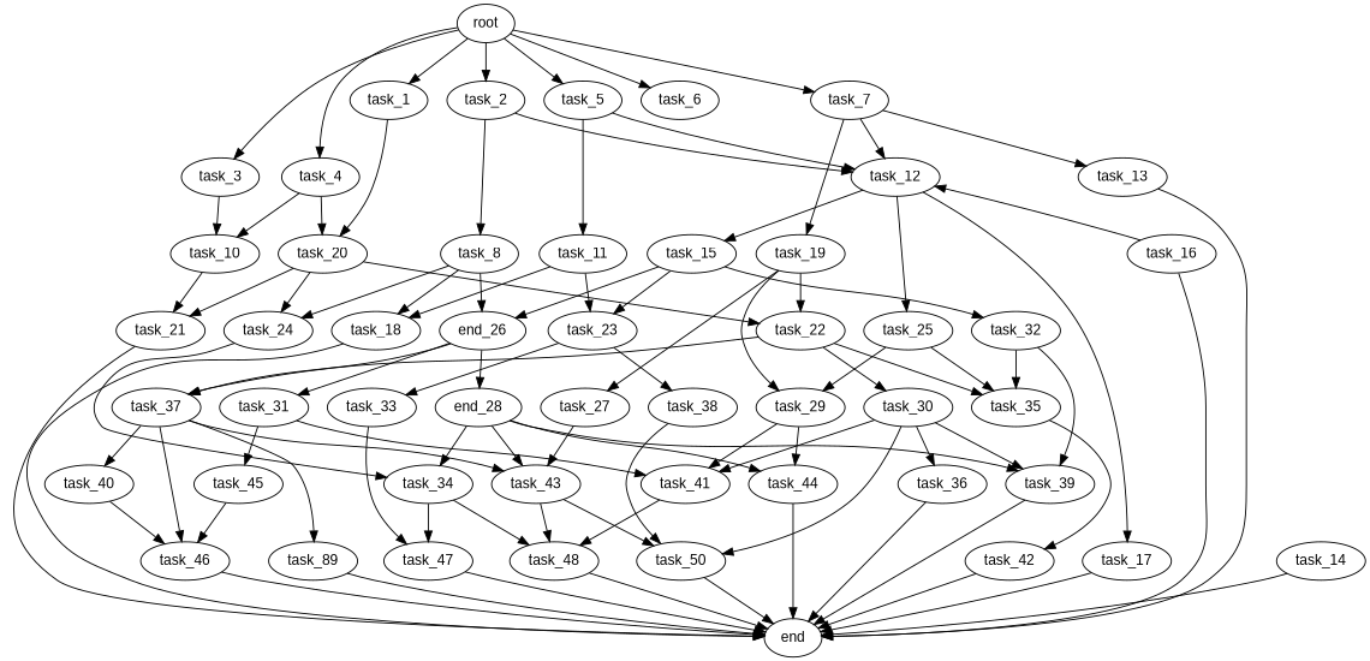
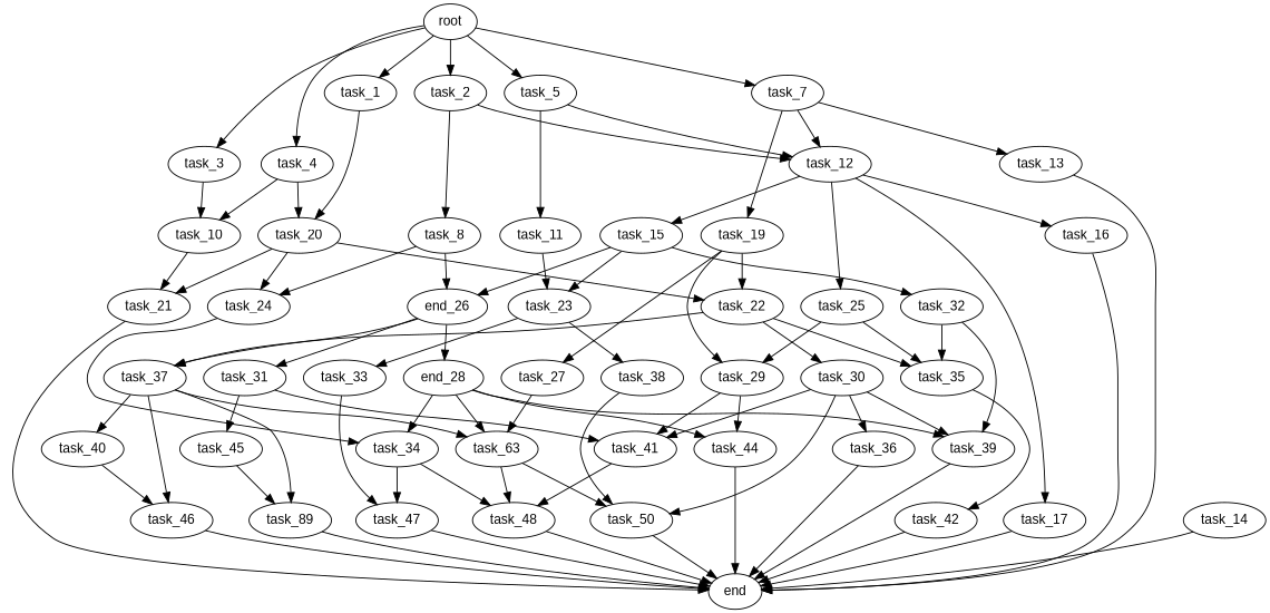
  digraph {
    fontname="Liberation Sans"
    node [fontname="Liberation Sans"]
    edge [fontname="Liberation Sans"]
    root
    task_1
    task_2
    task_3
    task_4
    task_5
-   task_6
    task_7
    task_20
    task_8
    task_12
    task_10
    task_11
    task_13
    task_19
    task_24
    task_21
    task_22
-   task_18
    n20 [label=end_26]
    task_15
    task_16
    task_17
    task_25
    task_23
    end
    task_27
    task_29
    task_34
    task_37
    n31 [label=end_28]
    task_31
    task_14
    task_33
    task_38
    task_32
    task_35
    task_39
    task_30
-   task_43
+   task_43 [label=task_63]
    task_44
    task_41
    task_36
    task_50
    task_42
    task_40
    task_46
    n48 [label=task_89]
    task_47
    task_48
    task_45
    root -> task_1
    root -> task_2
    root -> task_3
    root -> task_4
    root -> task_5
-   root -> task_6
    root -> task_7
    task_1 -> task_20
    task_2 -> task_8
    task_2 -> task_12
    task_3 -> task_10
    task_4 -> task_20
    task_4 -> task_10
    task_5 -> task_12
    task_5 -> task_11
    task_7 -> task_12
    task_7 -> task_13
    task_7 -> task_19
    task_20 -> task_24
    task_20 -> task_21
    task_20 -> task_22
    task_8 -> task_24
-   task_8 -> task_18
    task_8 -> n20
    task_12 -> task_15
-   task_16 -> task_12
+   task_12 -> task_16
    task_12 -> task_17
    task_12 -> task_25
    task_10 -> task_21
-   task_11 -> task_18
    task_11 -> task_23
    task_13 -> end
    task_19 -> task_22
    task_19 -> task_27
    task_19 -> task_29
    task_24 -> task_34
    task_21 -> end
    task_22 -> task_37
    task_22 -> task_35
    task_22 -> task_30
-   task_18 -> end
    n20 -> task_37
    n20 -> n31
    n20 -> task_31
    task_15 -> n20
    task_15 -> task_23
    task_15 -> task_32
    task_16 -> end
    task_17 -> end
    task_25 -> task_29
    task_25 -> task_35
    task_23 -> task_33
    task_23 -> task_38
    task_27 -> task_43
    task_29 -> task_44
    task_29 -> task_41
    task_34 -> task_47
    task_34 -> task_48
    task_37 -> task_43
    task_37 -> task_40
    task_37 -> task_46
    task_37 -> n48
    n31 -> task_34
    n31 -> task_39
    n31 -> task_43
    n31 -> task_44
    task_31 -> task_41
    task_31 -> task_45
    task_14 -> end
    task_33 -> task_47
    task_38 -> task_50
    task_32 -> task_35
    task_32 -> task_39
    task_35 -> task_42
    task_39 -> end
    task_30 -> task_39
    task_30 -> task_41
    task_30 -> task_36
    task_30 -> task_50
    task_43 -> task_50
    task_43 -> task_48
    task_44 -> end
    task_41 -> task_48
    task_36 -> end
    task_50 -> end
    task_42 -> end
    task_40 -> task_46
    task_46 -> end
    n48 -> end
    task_47 -> end
    task_48 -> end
-   task_45 -> task_46
+   task_45 -> n48
  }
